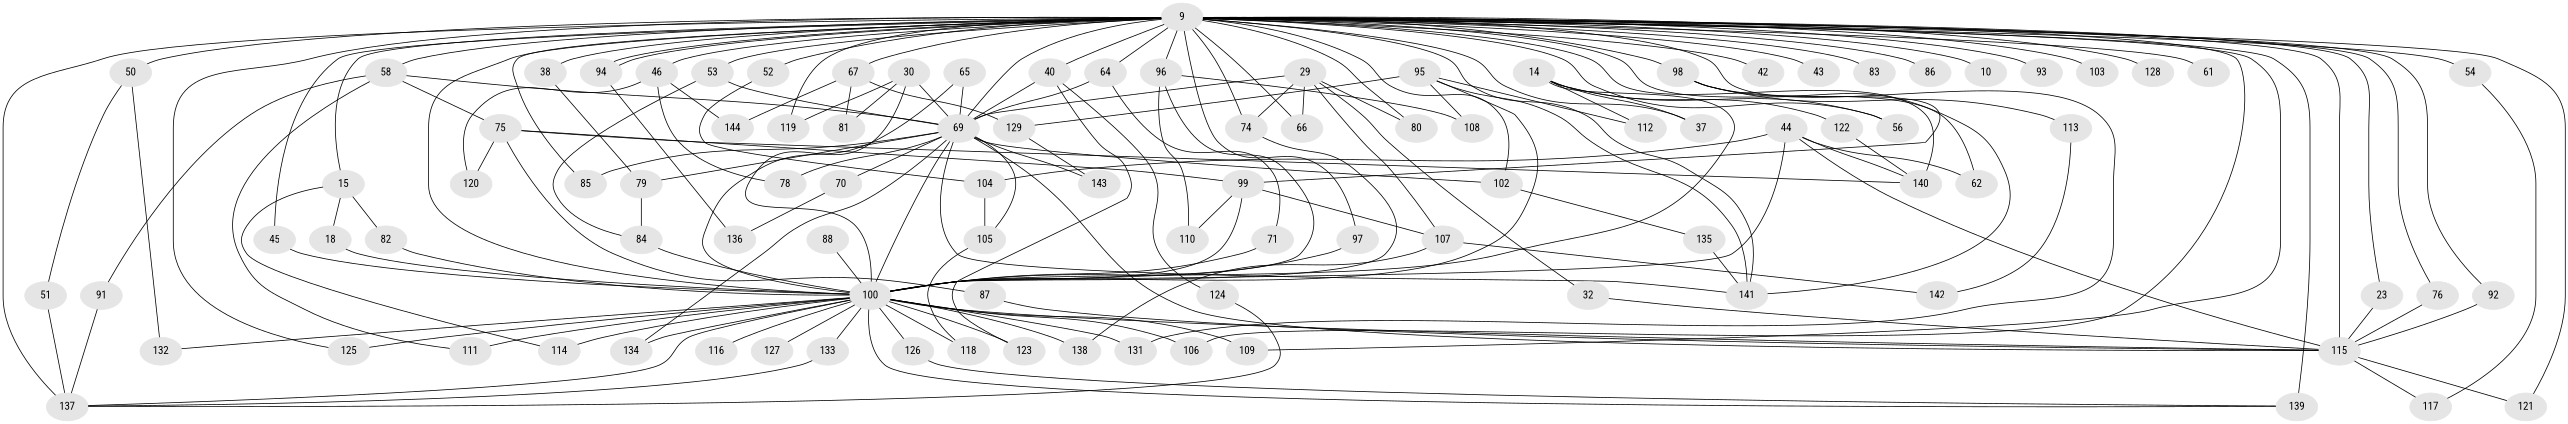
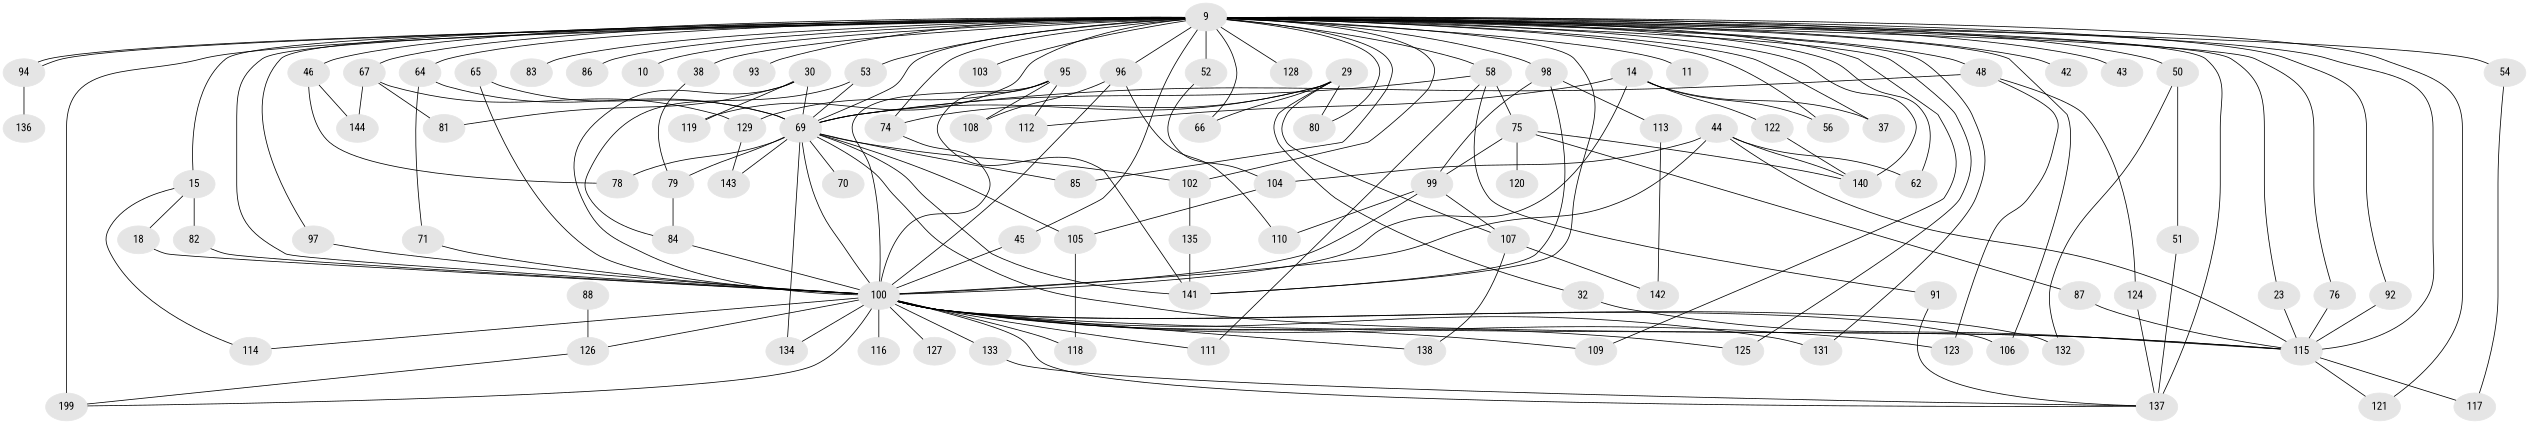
  graph {
    fontname="Roboto Condensed"
    node [color=gray90 fontname="Roboto Condensed" style=filled]
    edge [fontname="Roboto Condensed"]
    9 [super="+3+8"]
-   11 [label=61]
+   11
    15
    23
    37
    38
    42
    43
    45
    46
-   48 [label=40]
+   48
    50 [super="+33"]
    52 [super="+36"]
    53
    54
    56
    58
    62
    64 [super="+20"]
    66
    67 [super="+35"]
    69 [super="+6+41+57+60"]
    74 [super="+61"]
    76
    80
    83
    85 [super="+21"]
    86
    n29 [label=10]
    92
    93
    94
    96 [super="+40+49+77"]
    97
    98 [super="+55"]
    100 [super="+16+10"]
    102
    103
    106 [super="+63"]
    109
    115 [super="+47+34"]
    119
    121
    125
    128
    131
    137 [super="+89+39"]
-   139 [super="+72"]
+   139 [super="+72" label=199]
    140 [super="+68"]
    141 [super="+27"]
    18
    82
    114
    79 [super="+59"]
    78
    120
    144
    123
    124
    51
    132
    104
    84 [super="+73"]
    117
    75
    91
    111
    71
    81
    129
    70
    105
    134
    143
    136
    108
    110
    99 [super="+19"]
    113
    116 [super="+101"]
    118
    126
    127
    133
    138
    135
    14 [super="+13"]
    112
    122
    29
    32
    107
    142
    30
    44 [super="+25"]
    87
    65
    88
    95
    9 -- 11 [weight=2]
    9 -- 15 [weight=2]
    9 -- 23
    9 -- 37
    9 -- 38 [weight=2]
    9 -- 42 [weight=2]
    9 -- 43 [weight=2]
    9 -- 45
    9 -- 46 [weight=2]
    9 -- 48
    9 -- 50 [weight=3]
    9 -- 52 [weight=4]
    9 -- 53
    9 -- 54 [weight=2]
    9 -- 56
    9 -- 58
    9 -- 62
    9 -- 64 [weight=2]
    9 -- 66
    9 -- 67 [weight=3]
    9 -- 69 [weight=12]
    9 -- 74
    9 -- 76
    9 -- 80
    9 -- 83 [weight=2]
    9 -- 85 [weight=2]
    9 -- 86 [weight=2]
    9 -- n29
    9 -- 92
    9 -- 93 [weight=2]
    9 -- 94
    9 -- 94
    9 -- 96 [weight=3]
    9 -- 97
    9 -- 98 [weight=5]
    9 -- 100 [weight=9]
    9 -- 102
    9 -- 103 [weight=2]
    9 -- 106 [weight=2]
    9 -- 109
    9 -- 115 [weight=10]
    9 -- 119
    9 -- 121
    9 -- 125
    9 -- 128 [weight=2]
    9 -- 131
    9 -- 137 [weight=4]
    9 -- 139 [weight=3]
    9 -- 140 [weight=2]
    9 -- 141
    15 -- 18
    15 -- 82
    15 -- 114
    23 -- 115
    38 -- 79
    45 -- 100
    46 -- 78
-   46 -- 120
    46 -- 144
    48 -- 69
    48 -- 123
    48 -- 124
    50 -- 51
    50 -- 132
    52 -- 104
    53 -- 69
    53 -- 84
    54 -- 117
    58 -- 69
    58 -- 75
    58 -- 91
    58 -- 111
    64 -- 69
    64 -- 71
    67 -- 144
    67 -- 81
    67 -- 129
    69 -- 85
    69 -- 100 [weight=4]
    69 -- 102
    69 -- 115 [weight=5]
    69 -- 141
    69 -- 79 [weight=2]
    69 -- 78
    69 -- 70 [weight=2]
    69 -- 105
    69 -- 134
    69 -- 143
    74 -- 100
    76 -- 115
    92 -- 115
    94 -- 136
    96 -- 100 [weight=2]
    96 -- 108
    96 -- 110
    97 -- 100
    98 -- 141
    98 -- 99
    98 -- 113 [weight=2]
    100 -- 106
    100 -- 109
    100 -- 115 [weight=5]
    100 -- 125
    100 -- 131
    100 -- 137 [weight=2]
    100 -- 139
    100 -- 114
    100 -- 123
    100 -- 132
    100 -- 111
    100 -- 134
    100 -- 116 [weight=3]
    100 -- 118
    100 -- 126
    100 -- 127
    100 -- 133
    100 -- 138
    102 -- 135
    115 -- 121
    115 -- 117
    18 -- 100
    82 -- 100
    79 -- 84
    124 -- 137
    51 -- 137
    104 -- 105
    84 -- 100
    75 -- 140
    75 -- 120
    75 -- 99
    75 -- 87
    91 -- 137
    71 -- 100
    129 -- 143
-   70 -- 136
    105 -- 118
    99 -- 100
    99 -- 110
    99 -- 107
    113 -- 142
    126 -- 139
    133 -- 137
    135 -- 141
    14 -- 37
    14 -- 56
    14 -- 100 [weight=3]
    14 -- 112
    14 -- 122
    122 -- 140
    29 -- 66
    29 -- 69 [weight=2]
    29 -- 74
    29 -- 80
    29 -- 32
    29 -- 107
    32 -- 115
    107 -- 138
    107 -- 142
    30 -- 69
    30 -- 100
    30 -- 119
    30 -- 81
    44 -- 62
    44 -- 100 [weight=2]
    44 -- 115
    44 -- 140
    44 -- 104
    87 -- 115
    65 -- 69
    65 -- 100
-   88 -- 100
+   88 -- 126
    95 -- 100 [weight=2]
    95 -- 141
    95 -- 129
    95 -- 108
    95 -- 112
  }
